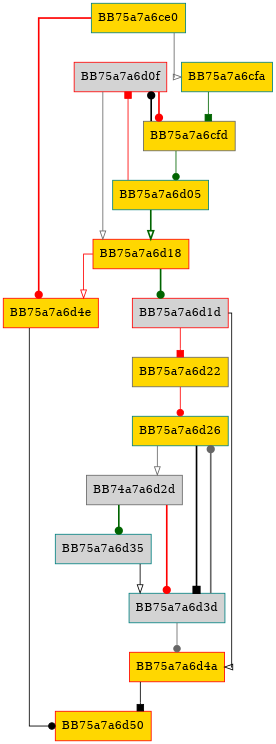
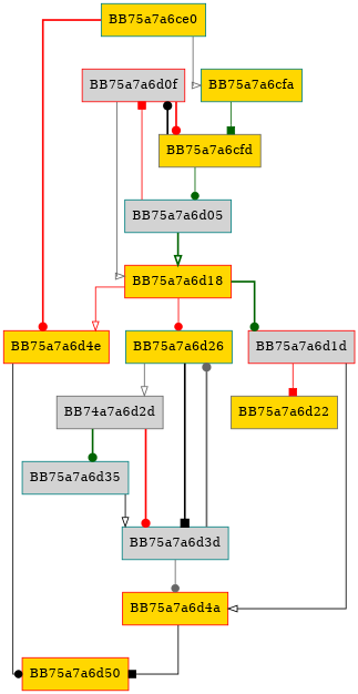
  digraph {
    splines=ortho
    node [color=red fillcolor=gold shape=box style=filled]
    edge [arrowhead=dot color=red style=solid]
    BB75a7a6d4e
    BB75a7a6ce0 [color=teal]
    BB75a7a6cfa [color=teal]
    BB75a7a6d50
    BB75a7a6cfd [color=gray40]
    BB75a7a6d0f [fillcolor=lightgrey]
-   BB75a7a6d05 [color=teal]
+   BB75a7a6d05 [color=teal fillcolor=lightgrey]
    BB75a7a6d18
    BB75a7a6d1d [fillcolor=lightgrey]
    BB75a7a6d4a
    BB75a7a6d22 [color=gray40]
    BB75a7a6d26 [color=teal]
    BB75a7a6d3d [color=teal fillcolor=lightgrey]
    n14 [color=gray40 fillcolor=lightgrey label=BB74a7a6d2d]
    BB75a7a6d35 [color=teal fillcolor=lightgrey]
    BB75a7a6d4e -> BB75a7a6d50 [color=black]
    BB75a7a6ce0 -> BB75a7a6d4e [style=bold]
    BB75a7a6ce0 -> BB75a7a6cfa [arrowhead=onormal color=gray40]
    BB75a7a6cfa -> BB75a7a6cfd [arrowhead=box color=darkgreen]
    BB75a7a6cfd -> BB75a7a6d0f [color=black style=bold]
    BB75a7a6cfd -> BB75a7a6d05 [color=darkgreen]
    BB75a7a6d0f -> BB75a7a6cfd [style=bold]
    BB75a7a6d0f -> BB75a7a6d18 [arrowhead=onormal color=gray40]
    BB75a7a6d05 -> BB75a7a6d0f [arrowhead=box]
    BB75a7a6d05 -> BB75a7a6d18 [arrowhead=onormal color=darkgreen style=bold]
    BB75a7a6d18 -> BB75a7a6d4e [arrowhead=onormal]
    BB75a7a6d18 -> BB75a7a6d1d [color=darkgreen style=bold]
    BB75a7a6d1d -> BB75a7a6d4a [arrowhead=onormal color=black]
    BB75a7a6d1d -> BB75a7a6d22 [arrowhead=box]
    BB75a7a6d4a -> BB75a7a6d50 [arrowhead=box color=black]
-   BB75a7a6d22 -> BB75a7a6d26
+   BB75a7a6d18 -> BB75a7a6d26
    BB75a7a6d26 -> BB75a7a6d3d [arrowhead=box color=black style=bold]
    BB75a7a6d26 -> n14 [arrowhead=onormal color=gray40]
    BB75a7a6d3d -> BB75a7a6d4a [color=gray40]
    BB75a7a6d3d -> BB75a7a6d26 [color=gray40 style=bold]
    n14 -> BB75a7a6d3d [style=bold]
    n14 -> BB75a7a6d35 [color=darkgreen style=bold]
    BB75a7a6d35 -> BB75a7a6d3d [arrowhead=onormal color=black]
  }
